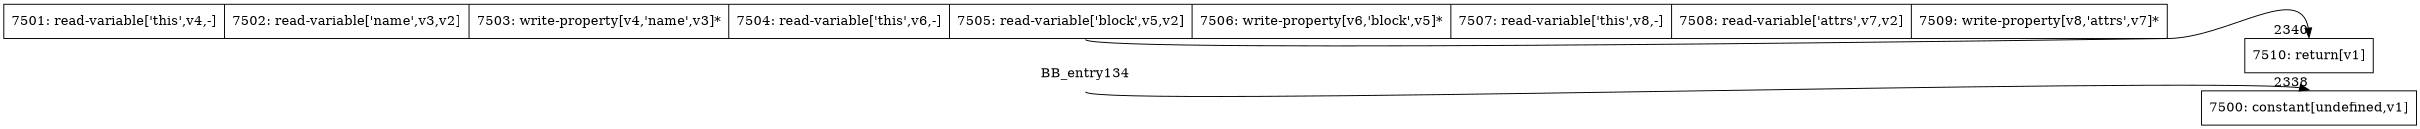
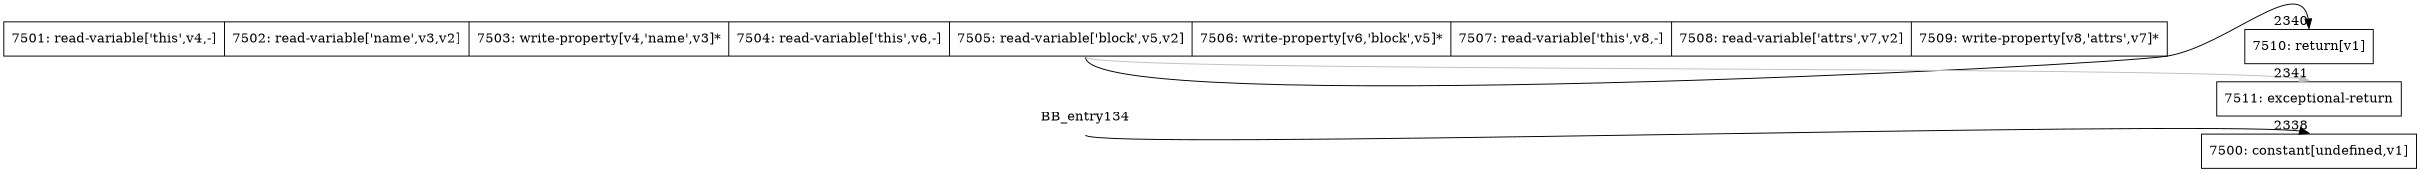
  digraph {
    rankdir=LR
    node [shape=record]
    edge [headport=n tailport=s]
    n1 [label=BB_entry134 shape=none]
    n2 [label="{7500: constant[undefined,v1]}"]
    n3 [label="{7501: read-variable['this',v4,-]|7502: read-variable['name',v3,v2]|7503: write-property[v4,'name',v3]*|7504: read-variable['this',v6,-]|7505: read-variable['block',v5,v2]|7506: write-property[v6,'block',v5]*|7507: read-variable['this',v8,-]|7508: read-variable['attrs',v7,v2]|7509: write-property[v8,'attrs',v7]*}"]
    n4 [label="{7510: return[v1]}"]
+   n5 [label="{7511: exceptional-return}"]
    n1 -> n2 [headlabel="    2338"]
    n3 -> n4 [headlabel="      2340"]
+   n3 -> n5 [color=gray headlabel="      2341"]
  }
